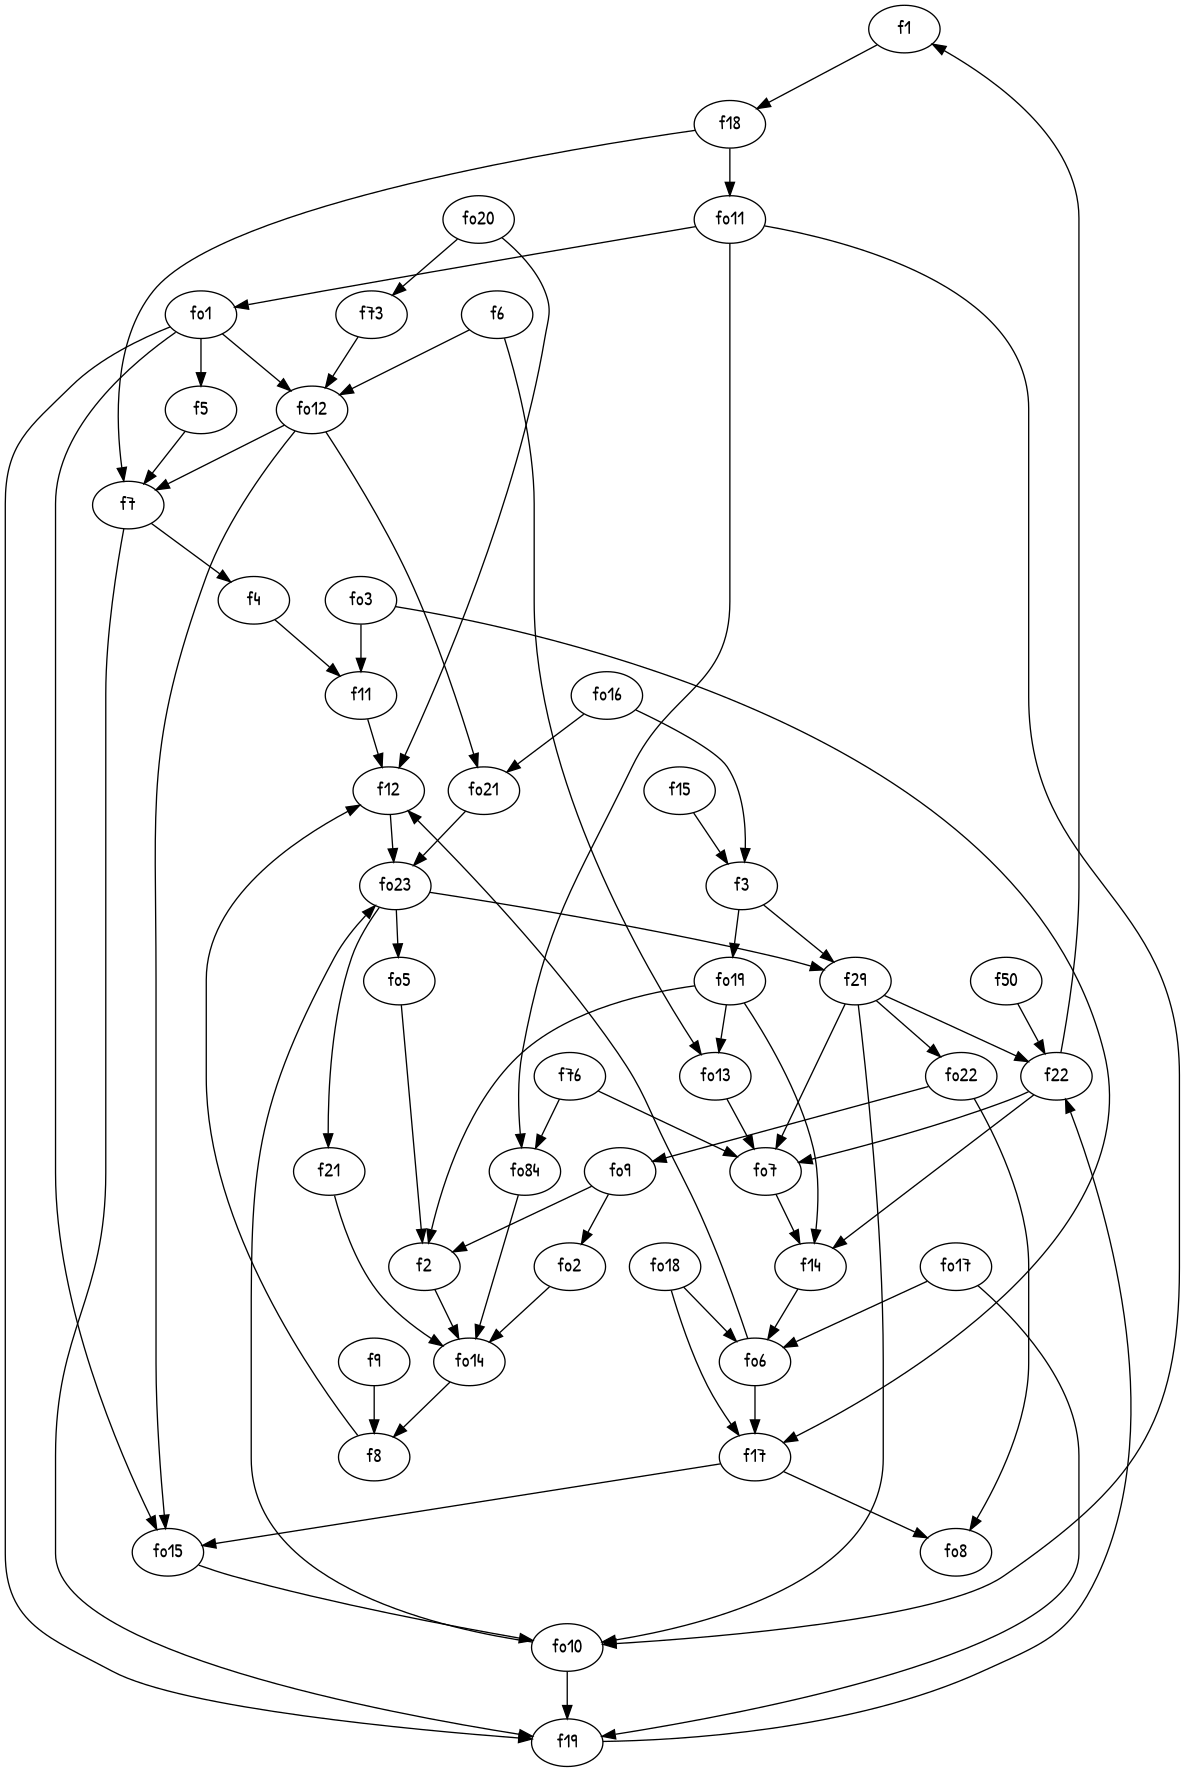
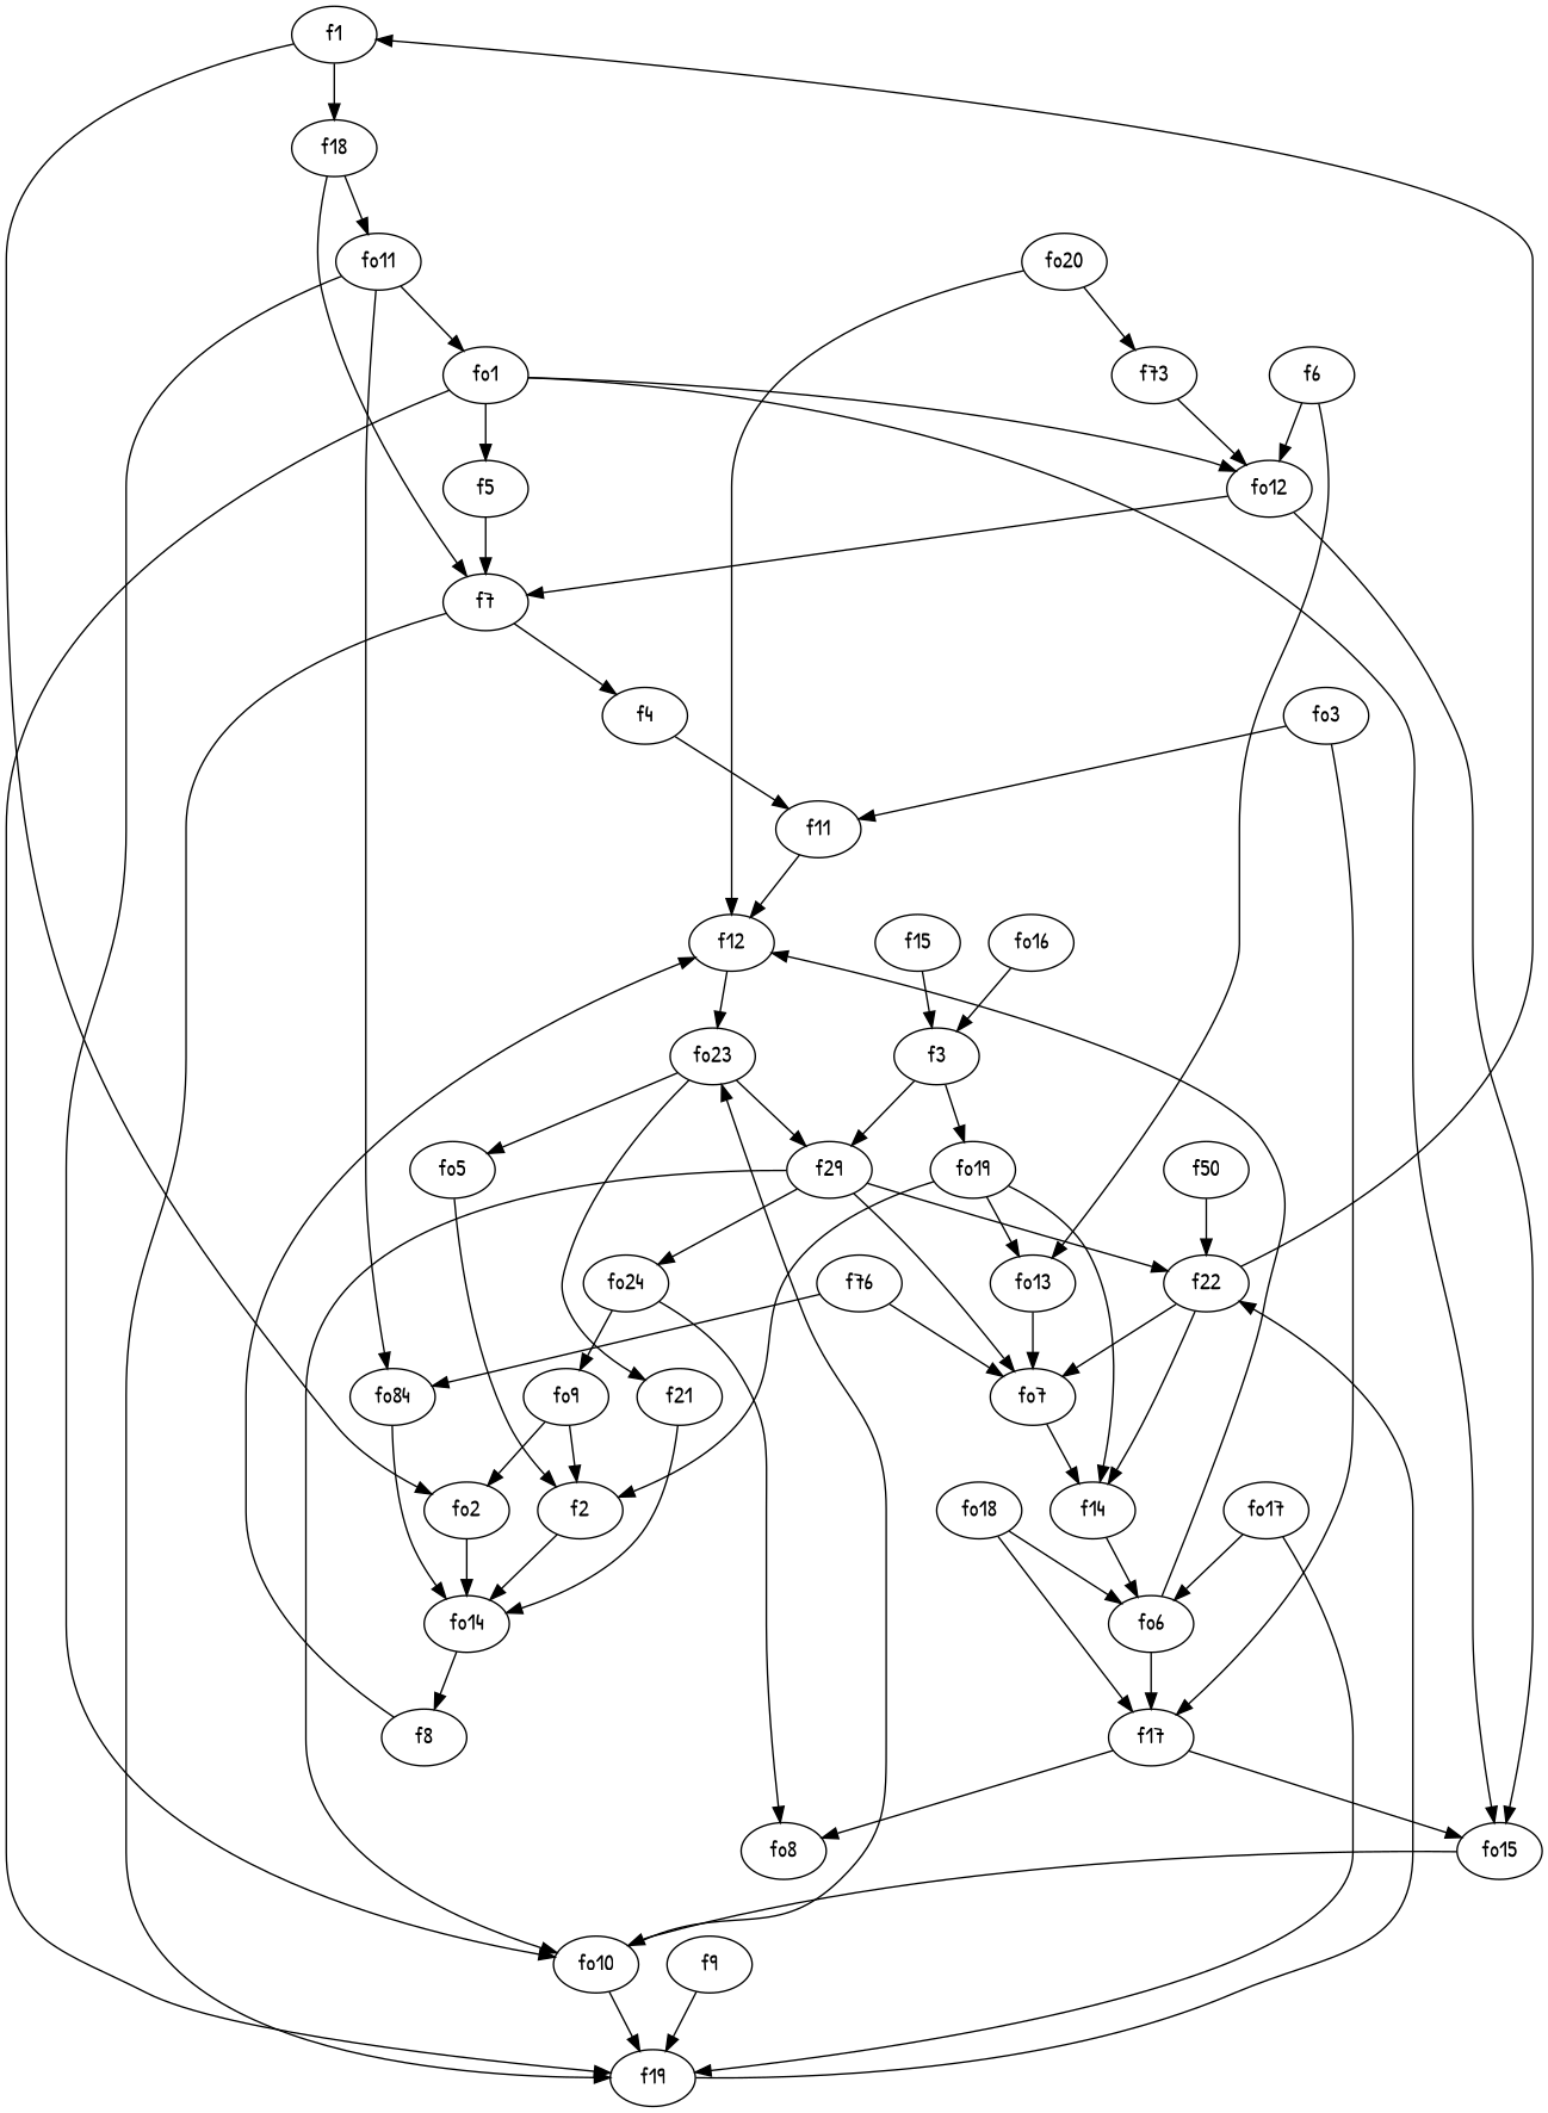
  strict digraph {
    fontname="Patrick Hand"
    node [fontname="Patrick Hand"]
    edge [fontname="Patrick Hand" weight=2]
    f1
    f18
    fo2
    f7
    fo11
    fo14
    f2
    f8
    n9 [label=f29]
    f3
    fo19
    f22
    fo7
    fo10
-   fo22
+   fo22 [label=fo24]
    fo13
    f14
    f4
    f11
    f12
    f5
    f19
    f6
    fo12
    fo15
-   fo21
    fo23
    f9
    n29 [label=f50]
    f21
    fo5
    n32 [label=f73]
    fo6
    f17
    f15
    n36 [label=f76]
    n37 [label=fo84]
    fo8
    fo1
    fo9
    fo3
    fo16
    fo17
    fo18
    fo20
    f1 -> f18
+   f1 -> fo2
    f18 -> f7
    f18 -> fo11
    fo2 -> fo14
    f7 -> f4
    f7 -> f19
    fo11 -> fo10
    fo11 -> n37
    fo11 -> fo1
    fo14 -> f8
    f2 -> fo14
    f8 -> f12
    n9 -> f22
    n9 -> fo7
    n9 -> fo10
    n9 -> fo22
    f3 -> n9
    f3 -> fo19
    fo19 -> f2
    fo19 -> fo13
    fo19 -> f14
    f22 -> f1
    f22 -> fo7
    f22 -> f14
    fo7 -> f14
    fo10 -> f19
    fo10 -> fo23
    fo22 -> fo8
    fo22 -> fo9
    fo13 -> fo7
    f14 -> fo6
    f4 -> f11
    f11 -> f12
    f12 -> fo23
    f5 -> f7
    f19 -> f22
    f6 -> fo13
    f6 -> fo12
    fo12 -> f7
    fo12 -> fo15
-   fo12 -> fo21
    fo15 -> fo10
-   fo21 -> fo23
    fo23 -> n9
    fo23 -> f21
    fo23 -> fo5
-   f9 -> f8
+   f9 -> f19
    n29 -> f22
    f21 -> fo14
    fo5 -> f2
    n32 -> fo12
    fo6 -> f12
    fo6 -> f17
    f17 -> fo15
    f17 -> fo8
    f15 -> f3
    n36 -> fo7
    n36 -> n37
    n37 -> fo14
    fo1 -> f5
    fo1 -> f19
    fo1 -> fo12
    fo1 -> fo15
    fo9 -> fo2
    fo9 -> f2
    fo3 -> f11
    fo3 -> f17
    fo16 -> f3
-   fo16 -> fo21
    fo17 -> f19
    fo17 -> fo6
    fo18 -> fo6
    fo18 -> f17
    fo20 -> f12
    fo20 -> n32
  }
